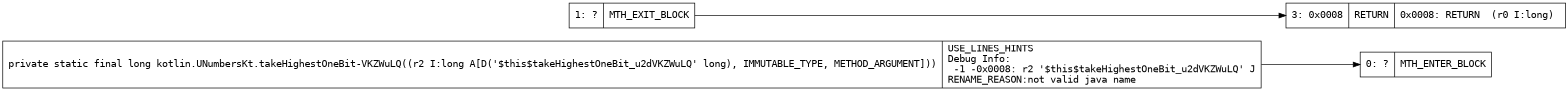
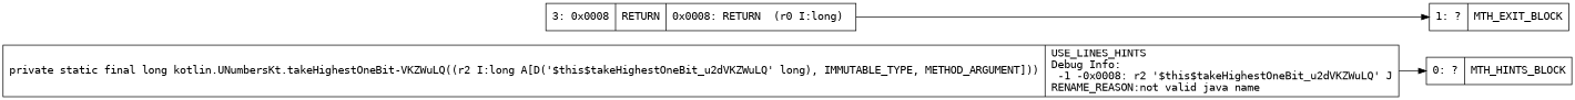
  digraph {
    fontname="DejaVu Sans Mono"
    rankdir=LR
    node [fontname="DejaVu Sans Mono" shape=record]
    edge [fontname="DejaVu Sans Mono"]
-   n1 [label="{0\:\ ?|MTH_ENTER_BLOCK\l}"]
+   n1 [label="{0\:\ ?|MTH_HINTS_BLOCK\l}"]
    n2 [label="{3\:\ 0x0008|RETURN\l|0x0008: RETURN  (r0 I:long) \l}"]
    n3 [label="{1\:\ ?|MTH_EXIT_BLOCK\l}"]
    n4 [label="{private static final long kotlin.UNumbersKt.takeHighestOneBit\-VKZWuLQ((r2 I:long A[D('$this$takeHighestOneBit_u2dVKZWuLQ' long), IMMUTABLE_TYPE, METHOD_ARGUMENT]))  | USE_LINES_HINTS\lDebug Info:\l  \-1 \-0x0008: r2 '$this$takeHighestOneBit_u2dVKZWuLQ' J\lRENAME_REASON:not valid java name\l}"]
-   n3 -> n2
+   n2 -> n3
    n4 -> n1
  }
